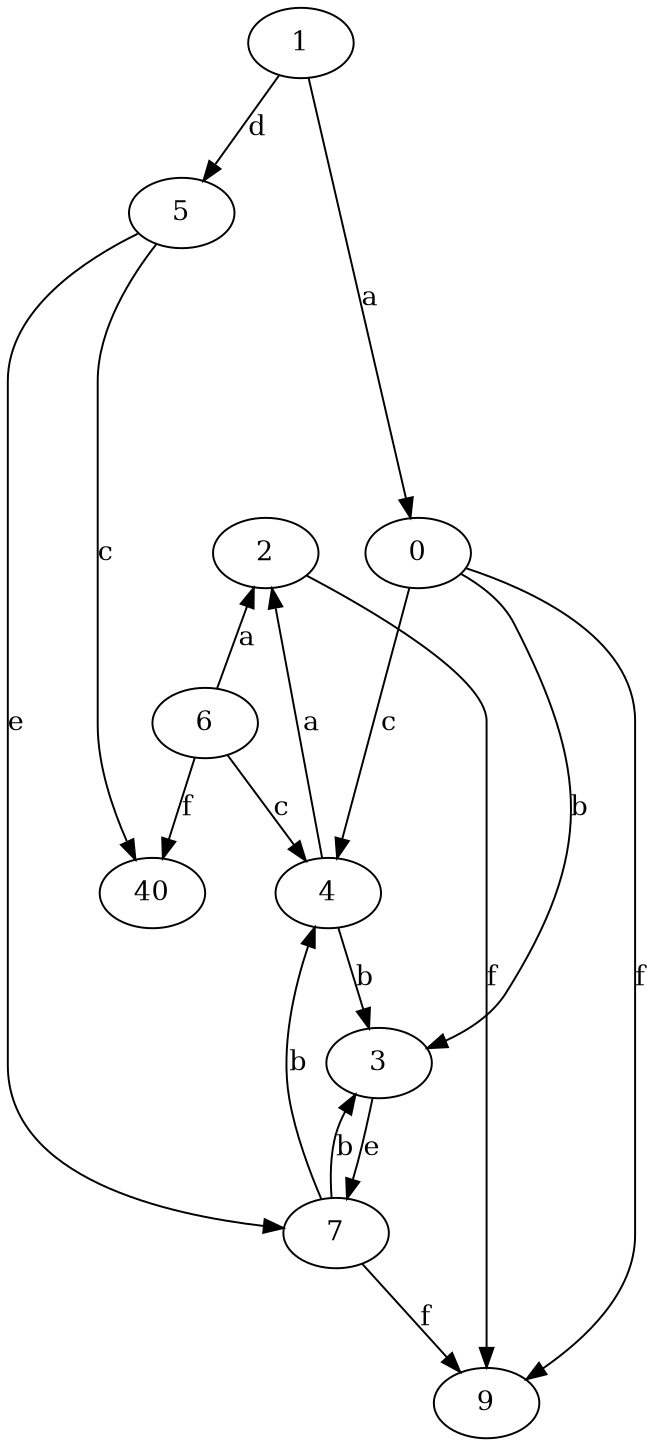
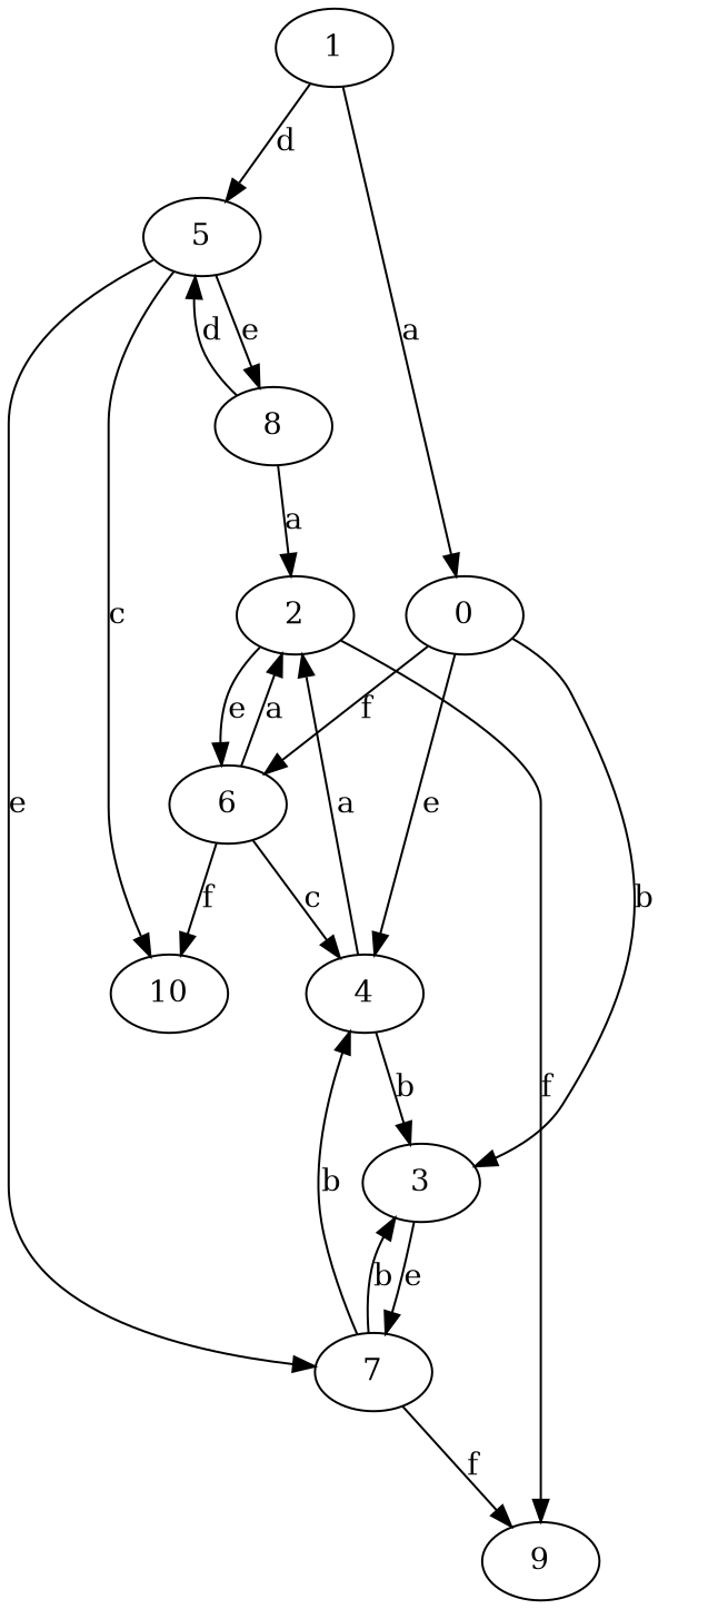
  strict digraph {
    fontname="DejaVu Serif"
    node [fontname="DejaVu Serif"]
    edge [fontname="DejaVu Serif"]
    2
    6
    9
-   10 [label=40]
+   10
    4
    3
    7
    5
+   8
    0
    1
+   2 -> 6 [label=e]
    2 -> 9 [label=f]
    6 -> 2 [label=a]
    6 -> 10 [label=f]
    6 -> 4 [label=c]
    4 -> 2 [label=a]
    4 -> 3 [label=b]
    3 -> 7 [label=e]
    7 -> 9 [label=f]
    7 -> 4 [label=b]
    7 -> 3 [label=b]
    5 -> 10 [label=c]
    5 -> 7 [label=e]
-   0 -> 9 [label=f]
-   0 -> 4 [label=c]
+   5 -> 8 [label=e]
+   8 -> 2 [label=a]
+   8 -> 5 [label=d]
+   0 -> 6 [label=f]
+   0 -> 4 [label=e]
    0 -> 3 [label=b]
    1 -> 5 [label=d]
    1 -> 0 [label=a]
  }
